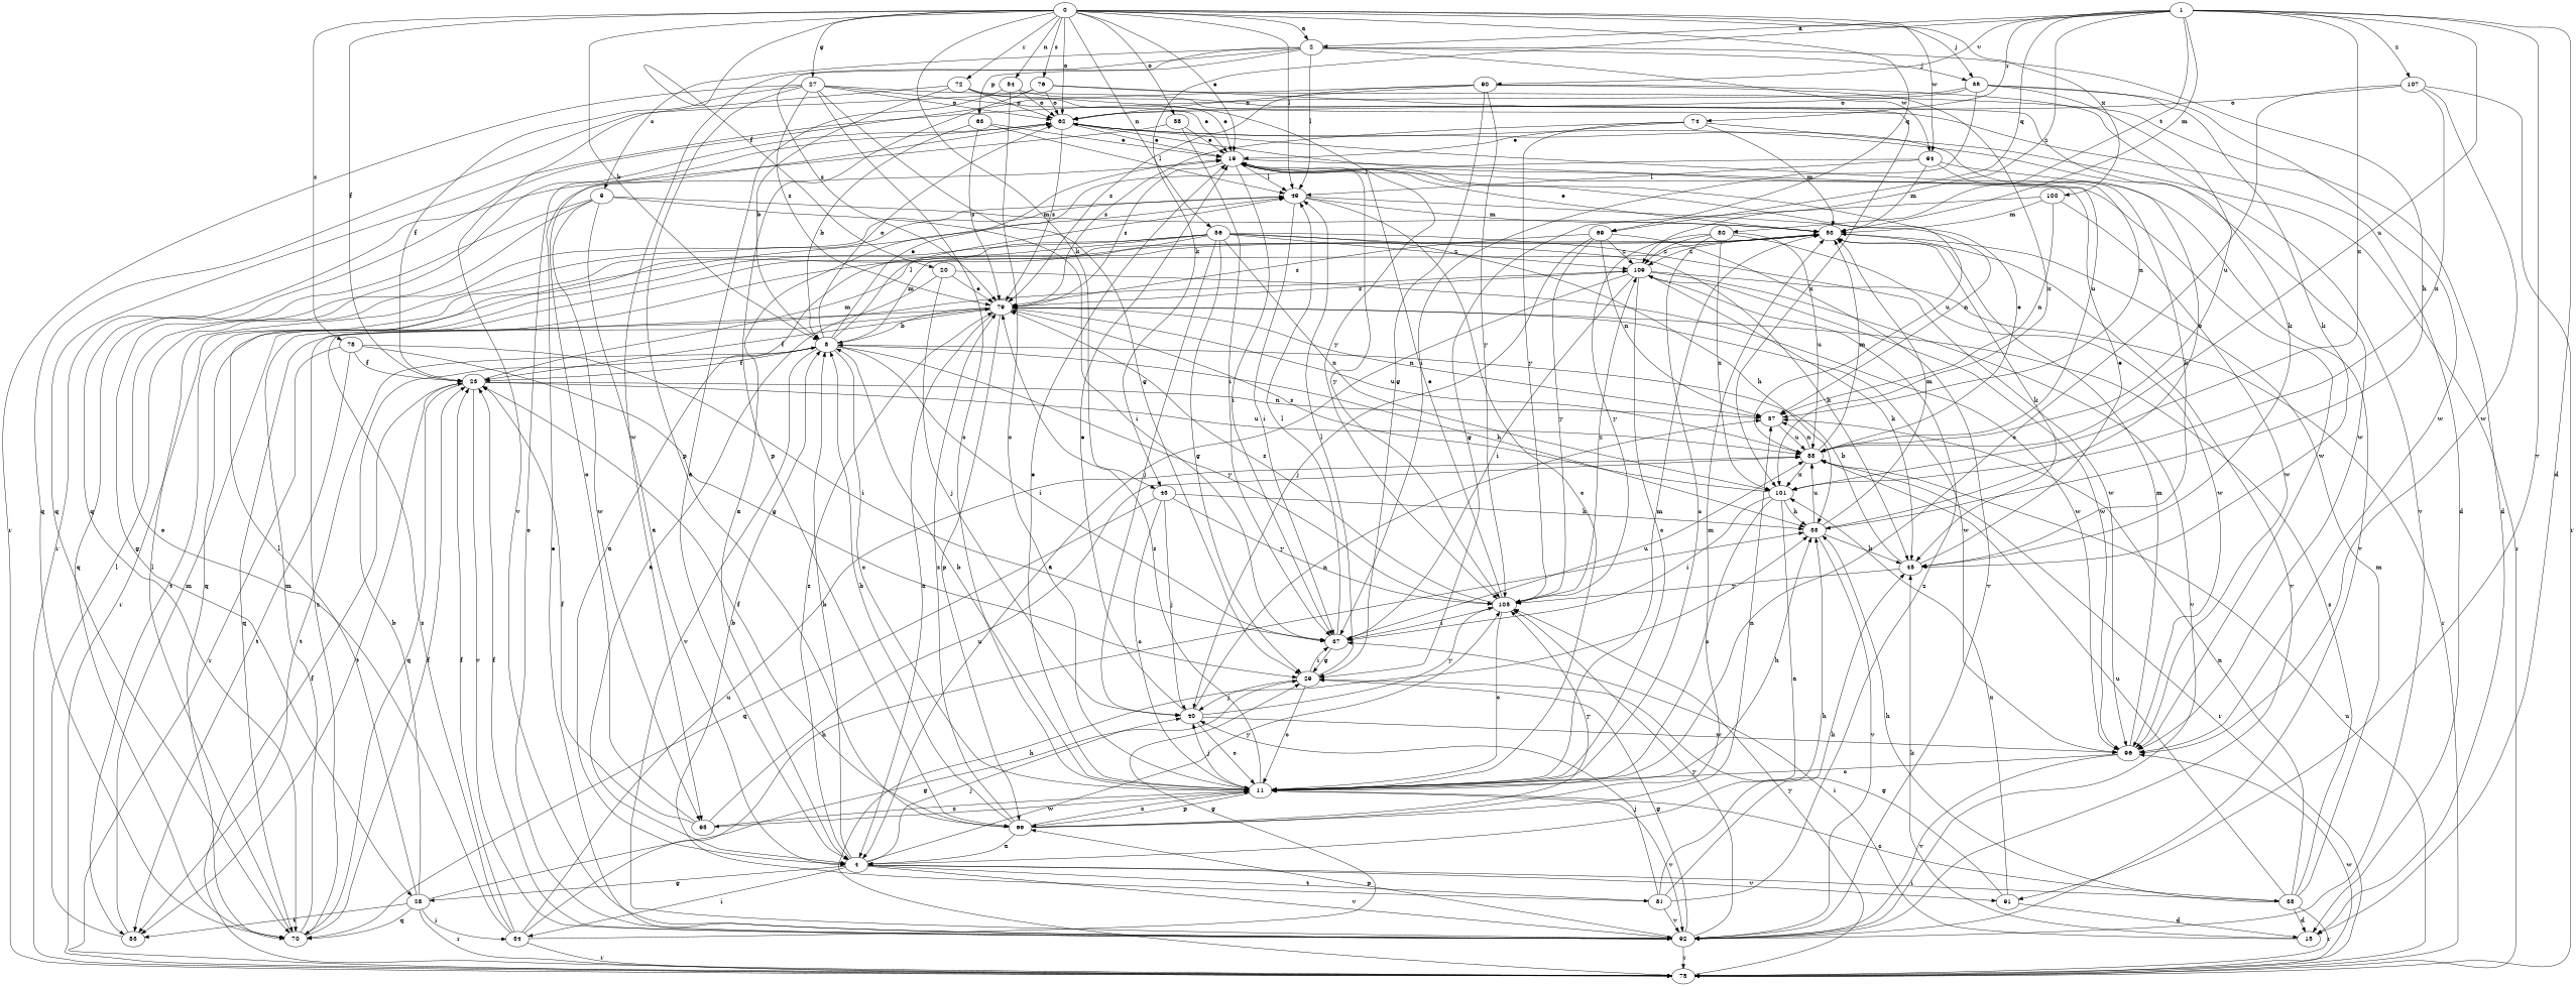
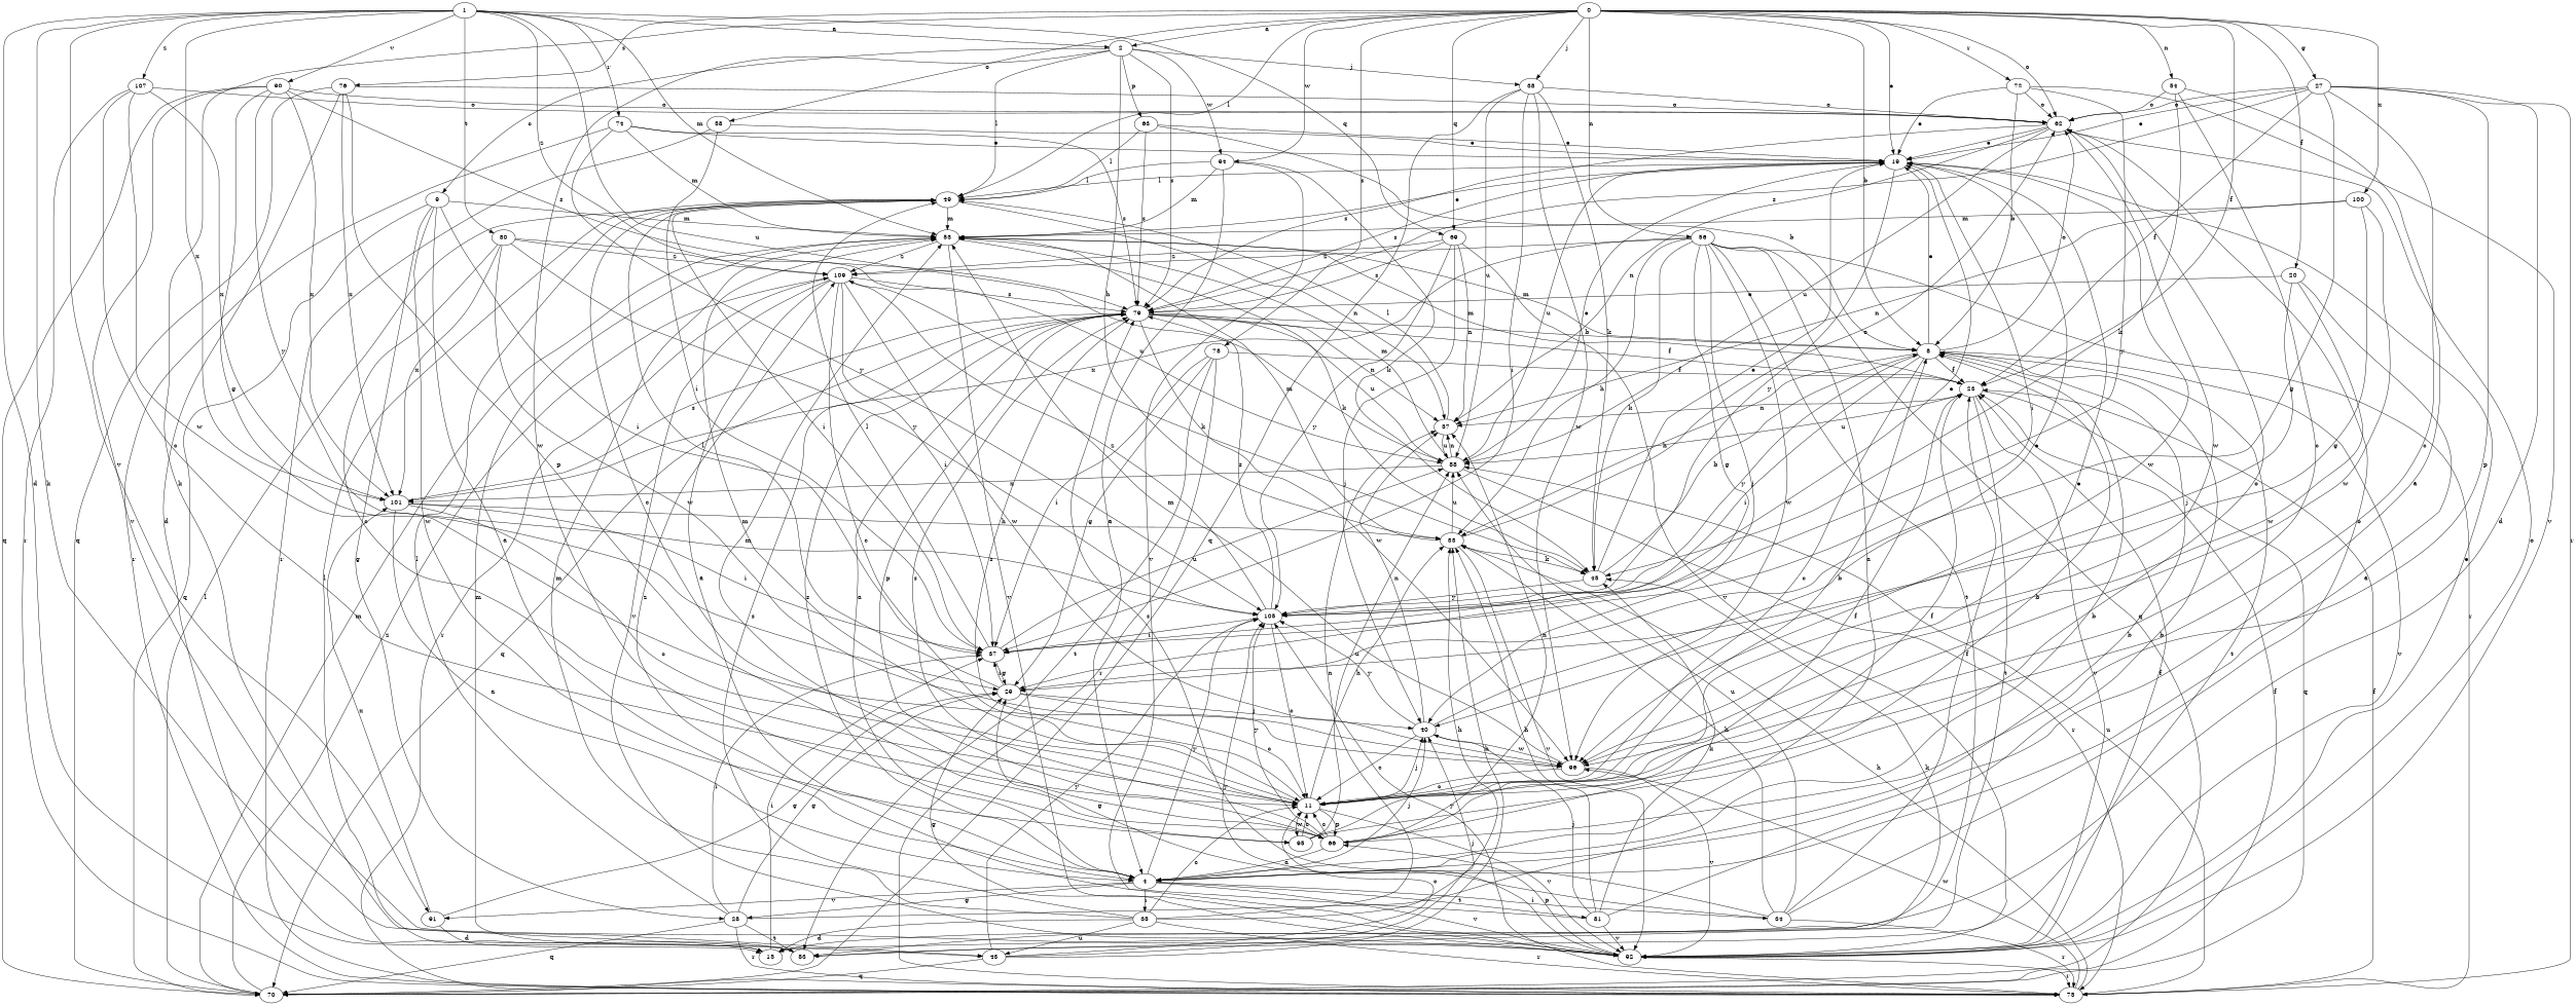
  strict digraph {
    0
    2
    8
    19
    20
    23
    27
    38
    43
    49
    54
    56
    58
    62
    69
    72
    76
    78
    94
    100
    9
    33
    63
    79
    95
    53
    92
    105
    11
    37
    83
    88
    96
    4
    40
    70
    57
    15
    66
    29
    75
    45
    101
    109
    1
    74
    80
    90
    91
    107
    28
    34
    35
    81
    0 -> 2 [label=a]
    0 -> 8 [label=b]
    0 -> 19 [label=e]
    0 -> 20 [label=f]
    0 -> 23 [label=f]
    0 -> 27 [label=g]
    0 -> 38 [label=j]
    0 -> 43 [label=k]
    0 -> 49 [label=l]
    0 -> 54 [label=n]
    0 -> 56 [label=n]
    0 -> 58 [label=o]
    0 -> 62 [label=o]
    0 -> 69 [label=q]
    0 -> 72 [label=r]
    0 -> 76 [label=s]
    0 -> 78 [label=s]
    0 -> 94 [label=w]
    0 -> 100 [label=x]
    2 -> 38 [label=j]
    2 -> 49 [label=l]
    2 -> 94 [label=w]
    2 -> 9 [label=c]
    2 -> 33 [label=h]
    2 -> 63 [label=p]
    2 -> 79 [label=s]
    2 -> 95 [label=w]
    8 -> 19 [label=e]
    8 -> 23 [label=f]
    8 -> 62 [label=o]
    8 -> 33 [label=h]
    8 -> 53 [label=m]
    8 -> 92 [label=v]
    8 -> 105 [label=y]
    8 -> 11 [label=c]
    8 -> 37 [label=i]
    8 -> 83 [label=t]
    19 -> 49 [label=l]
    19 -> 79 [label=s]
    19 -> 105 [label=y]
    19 -> 37 [label=i]
    19 -> 88 [label=u]
    19 -> 96 [label=w]
    20 -> 79 [label=e]
    20 -> 96 [label=w]
    20 -> 4 [label=a]
    20 -> 40 [label=j]
    23 -> 53 [label=m]
    23 -> 92 [label=v]
    23 -> 83 [label=t]
    23 -> 88 [label=u]
    23 -> 70 [label=q]
    23 -> 57 [label=n]
    27 -> 19 [label=e]
    27 -> 23 [label=f]
    27 -> 62 [label=o]
    27 -> 79 [label=s]
    27 -> 11 [label=c]
    27 -> 15 [label=d]
    27 -> 66 [label=p]
    27 -> 29 [label=g]
    27 -> 75 [label=r]
    38 -> 62 [label=o]
    38 -> 37 [label=i]
    38 -> 88 [label=u]
    38 -> 96 [label=w]
    38 -> 70 [label=q]
    38 -> 45 [label=k]
    43 -> 33 [label=h]
    43 -> 105 [label=y]
    43 -> 11 [label=c]
    43 -> 40 [label=j]
    43 -> 70 [label=q]
    49 -> 53 [label=m]
    49 -> 11 [label=c]
    49 -> 37 [label=i]
    49 -> 57 [label=n]
    54 -> 62 [label=o]
    54 -> 11 [label=c]
    54 -> 4 [label=a]
    54 -> 45 [label=k]
    56 -> 33 [label=h]
    56 -> 83 [label=t]
    56 -> 96 [label=w]
    56 -> 4 [label=a]
    56 -> 40 [label=j]
    56 -> 70 [label=q]
    56 -> 29 [label=g]
    56 -> 75 [label=r]
    56 -> 45 [label=k]
    56 -> 101 [label=x]
    56 -> 109 [label=z]
    58 -> 19 [label=e]
    58 -> 37 [label=i]
    58 -> 75 [label=r]
    62 -> 19 [label=e]
    62 -> 79 [label=s]
    62 -> 88 [label=u]
    62 -> 96 [label=w]
    62 -> 57 [label=n]
    69 -> 79 [label=s]
    69 -> 92 [label=v]
    69 -> 105 [label=y]
    69 -> 40 [label=j]
    69 -> 57 [label=n]
    69 -> 109 [label=z]
    72 -> 8 [label=b]
    72 -> 19 [label=e]
    72 -> 62 [label=o]
    72 -> 92 [label=v]
    72 -> 105 [label=y]
    76 -> 62 [label=o]
    76 -> 70 [label=q]
    76 -> 15 [label=d]
    76 -> 66 [label=p]
    76 -> 101 [label=x]
    78 -> 23 [label=f]
    78 -> 37 [label=i]
    78 -> 83 [label=t]
    78 -> 29 [label=g]
    78 -> 75 [label=r]
    94 -> 49 [label=l]
    94 -> 53 [label=m]
    94 -> 92 [label=v]
    94 -> 4 [label=a]
    94 -> 45 [label=k]
    100 -> 53 [label=m]
    100 -> 96 [label=w]
    100 -> 57 [label=n]
    100 -> 29 [label=g]
    9 -> 95 [label=w]
    9 -> 53 [label=m]
    9 -> 37 [label=i]
    9 -> 4 [label=a]
    9 -> 70 [label=q]
    9 -> 28 [label=g]
    33 -> 62 [label=o]
    33 -> 53 [label=m]
    33 -> 92 [label=v]
    33 -> 88 [label=u]
    33 -> 45 [label=k]
    63 -> 8 [label=b]
    63 -> 19 [label=e]
    63 -> 49 [label=l]
    63 -> 79 [label=s]
    79 -> 8 [label=b]
    79 -> 23 [label=f]
    79 -> 88 [label=u]
    79 -> 96 [label=w]
    79 -> 4 [label=a]
    79 -> 70 [label=q]
    79 -> 57 [label=n]
    79 -> 66 [label=p]
    95 -> 23 [label=f]
    95 -> 62 [label=o]
    95 -> 11 [label=c]
    95 -> 88 [label=u]
    53 -> 19 [label=e]
    53 -> 92 [label=v]
    53 -> 45 [label=k]
    53 -> 109 [label=z]
    92 -> 19 [label=e]
    92 -> 23 [label=f]
    92 -> 62 [label=o]
    92 -> 105 [label=y]
    92 -> 66 [label=p]
    92 -> 29 [label=g]
    92 -> 75 [label=r]
    105 -> 19 [label=e]
    105 -> 79 [label=s]
    105 -> 11 [label=c]
    105 -> 37 [label=i]
    105 -> 109 [label=z]
    11 -> 8 [label=b]
    11 -> 19 [label=e]
    11 -> 33 [label=h]
    11 -> 79 [label=s]
    11 -> 95 [label=w]
    11 -> 53 [label=m]
    11 -> 92 [label=v]
    11 -> 40 [label=j]
    11 -> 66 [label=p]
    37 -> 49 [label=l]
    37 -> 88 [label=u]
    37 -> 29 [label=g]
    83 -> 49 [label=l]
    83 -> 53 [label=m]
    88 -> 19 [label=e]
    88 -> 53 [label=m]
    88 -> 57 [label=n]
    88 -> 75 [label=r]
    88 -> 101 [label=x]
    96 -> 53 [label=m]
    96 -> 92 [label=v]
    96 -> 11 [label=c]
    4 -> 8 [label=b]
    4 -> 79 [label=s]
    4 -> 92 [label=v]
    4 -> 105 [label=y]
    4 -> 40 [label=j]
    4 -> 91 [label=v]
    4 -> 28 [label=g]
    4 -> 34 [label=i]
    4 -> 35 [label=i]
    4 -> 81 [label=t]
    40 -> 19 [label=e]
    40 -> 105 [label=y]
    40 -> 11 [label=c]
    40 -> 96 [label=w]
    40 -> 57 [label=n]
    70 -> 23 [label=f]
    70 -> 49 [label=l]
    70 -> 53 [label=m]
    70 -> 109 [label=z]
-   8 -> 49 [label=l]
+   57 -> 49 [label=l]
    57 -> 88 [label=u]
    15 -> 37 [label=i]
    15 -> 45 [label=k]
    66 -> 8 [label=b]
    66 -> 23 [label=f]
    66 -> 79 [label=s]
    66 -> 53 [label=m]
    66 -> 105 [label=y]
    66 -> 11 [label=c]
    66 -> 4 [label=a]
    66 -> 57 [label=n]
    29 -> 49 [label=l]
    29 -> 11 [label=c]
    29 -> 37 [label=i]
    29 -> 40 [label=j]
    75 -> 23 [label=f]
    75 -> 33 [label=h]
    75 -> 105 [label=y]
    75 -> 88 [label=u]
    75 -> 96 [label=w]
    45 -> 8 [label=b]
    45 -> 19 [label=e]
    45 -> 105 [label=y]
    101 -> 33 [label=h]
    101 -> 79 [label=s]
    101 -> 11 [label=c]
    101 -> 37 [label=i]
    101 -> 4 [label=a]
    109 -> 79 [label=s]
    109 -> 92 [label=v]
    109 -> 11 [label=c]
    109 -> 37 [label=i]
    109 -> 96 [label=w]
    109 -> 4 [label=a]
    109 -> 75 [label=r]
    109 -> 45 [label=k]
    1 -> 2 [label=a]
    1 -> 43 [label=k]
    1 -> 69 [label=q]
    1 -> 53 [label=m]
    1 -> 88 [label=u]
    1 -> 15 [label=d]
    1 -> 101 [label=x]
    1 -> 109 [label=z]
    1 -> 74 [label=r]
    1 -> 80 [label=t]
    1 -> 90 [label=v]
    1 -> 91 [label=v]
    1 -> 107 [label=z]
    74 -> 19 [label=e]
    74 -> 79 [label=s]
    74 -> 53 [label=m]
    74 -> 105 [label=y]
    74 -> 75 [label=r]
    80 -> 105 [label=y]
    80 -> 11 [label=c]
    80 -> 88 [label=u]
    80 -> 96 [label=w]
    80 -> 101 [label=x]
    80 -> 109 [label=z]
    90 -> 62 [label=o]
    90 -> 79 [label=s]
    90 -> 92 [label=v]
    90 -> 105 [label=y]
    90 -> 70 [label=q]
    90 -> 29 [label=g]
    90 -> 101 [label=x]
    91 -> 15 [label=d]
    91 -> 29 [label=g]
    91 -> 101 [label=x]
    107 -> 62 [label=o]
    107 -> 11 [label=c]
    107 -> 96 [label=w]
    107 -> 75 [label=r]
    107 -> 101 [label=x]
    28 -> 8 [label=b]
    28 -> 49 [label=l]
-   28 -> 34 [label=i]
+   28 -> 37 [label=i]
    28 -> 83 [label=t]
    28 -> 70 [label=q]
    28 -> 29 [label=g]
    28 -> 75 [label=r]
    34 -> 23 [label=f]
    34 -> 62 [label=o]
    34 -> 33 [label=h]
    34 -> 79 [label=s]
    34 -> 88 [label=u]
    34 -> 29 [label=g]
    34 -> 75 [label=r]
    35 -> 33 [label=h]
    35 -> 79 [label=s]
    35 -> 53 [label=m]
    35 -> 11 [label=c]
-   35 -> 88 [label=u]
+   35 -> 43 [label=u]
    35 -> 57 [label=n]
    35 -> 15 [label=d]
    35 -> 75 [label=r]
    81 -> 8 [label=b]
    81 -> 33 [label=h]
    81 -> 92 [label=v]
    81 -> 40 [label=j]
    81 -> 45 [label=k]
    81 -> 109 [label=z]
  }
